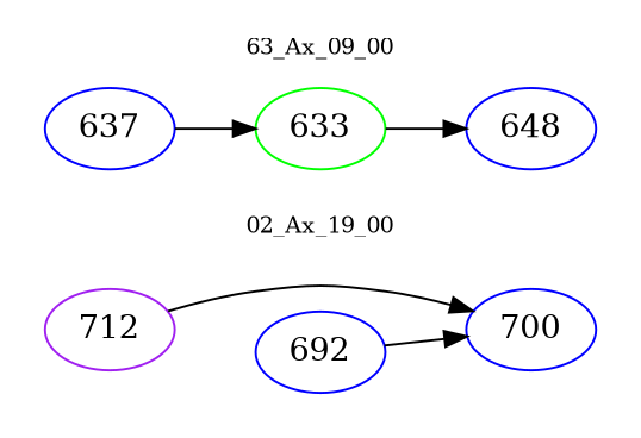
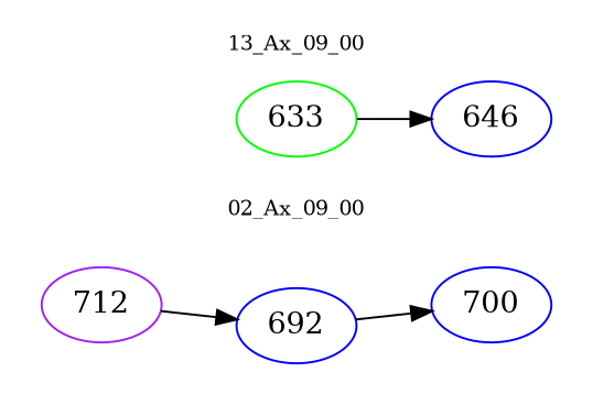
  digraph {
    rankdir=LR
    node [color=blue]
    edge [color=black]
    n1 [color=purple label=712]
    n2 [label=692]
    n3 [label=700]
-   n4 [label=637]
    n5 [color=green label=633]
-   n6 [label=648]
+   n6 [label=646]
    subgraph cluster_1 {
      color=white
      fontsize=10
-     label="02_Ax_19_00"
+     label="02_Ax_09_00"
      n1
      n2
      n3
    }
    subgraph cluster_2 {
      color=white
      fontsize=10
-     label="63_Ax_09_00"
-     n4
+     label="13_Ax_09_00"
      n5
      n6
    }
-   n1 -> n3
+   n1 -> n2
    n2 -> n3
-   n4 -> n5
    n5 -> n6
  }
